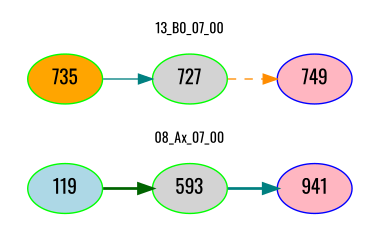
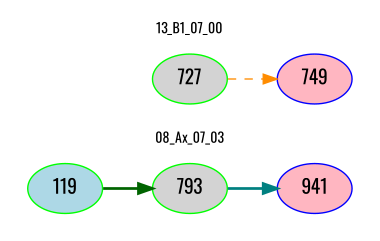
  digraph {
    fontname=Oswald
    rankdir=LR
    node [color=green fillcolor=lightgrey fontname=Oswald style=filled]
    edge [color=teal fontname=Oswald style=bold]
    n1 [fillcolor=lightblue label=119]
-   n2 [label=593]
+   n2 [label=793]
    n3 [color=blue fillcolor=lightpink label=941]
-   n4 [fillcolor=orange label=735]
    n5 [label=727]
    n6 [color=blue fillcolor=lightpink label=749]
    subgraph cluster_1 {
      color=white
      fontsize=10
-     label="08_Ax_07_00"
+     label="08_Ax_07_03"
      n1
      n2
      n3
    }
    subgraph cluster_2 {
      color=white
      fontsize=10
-     label="13_B0_07_00"
-     n4
+     label="13_B1_07_00"
      n5
      n6
    }
    n1 -> n2 [color=darkgreen]
    n2 -> n3
-   n4 -> n5 [style=solid]
    n5 -> n6 [color=darkorange style=dashed]
  }
